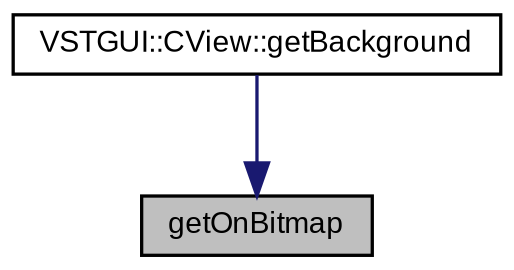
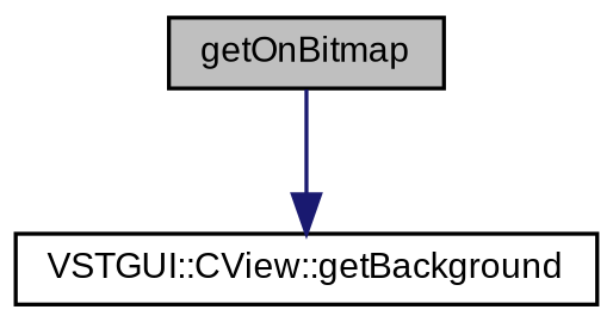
  digraph {
    rankdir=TB
    node [color=black fontname=Arial fontsize=9 shape=record]
    n1 [fillcolor=grey75 fontcolor=black height=0.2 label=getOnBitmap style=filled width=0.4]
    n2 [height=0.2 label="VSTGUI::CView::getBackground" width=0.4]
-   n2 -> n1 [color=midnightblue fontname=Arial fontsize=9 labelfontname=Arial labelfontsize=9 style=solid]
+   n1 -> n2 [color=midnightblue fontname=Arial fontsize=9 labelfontname=Arial labelfontsize=9 style=solid]
  }
